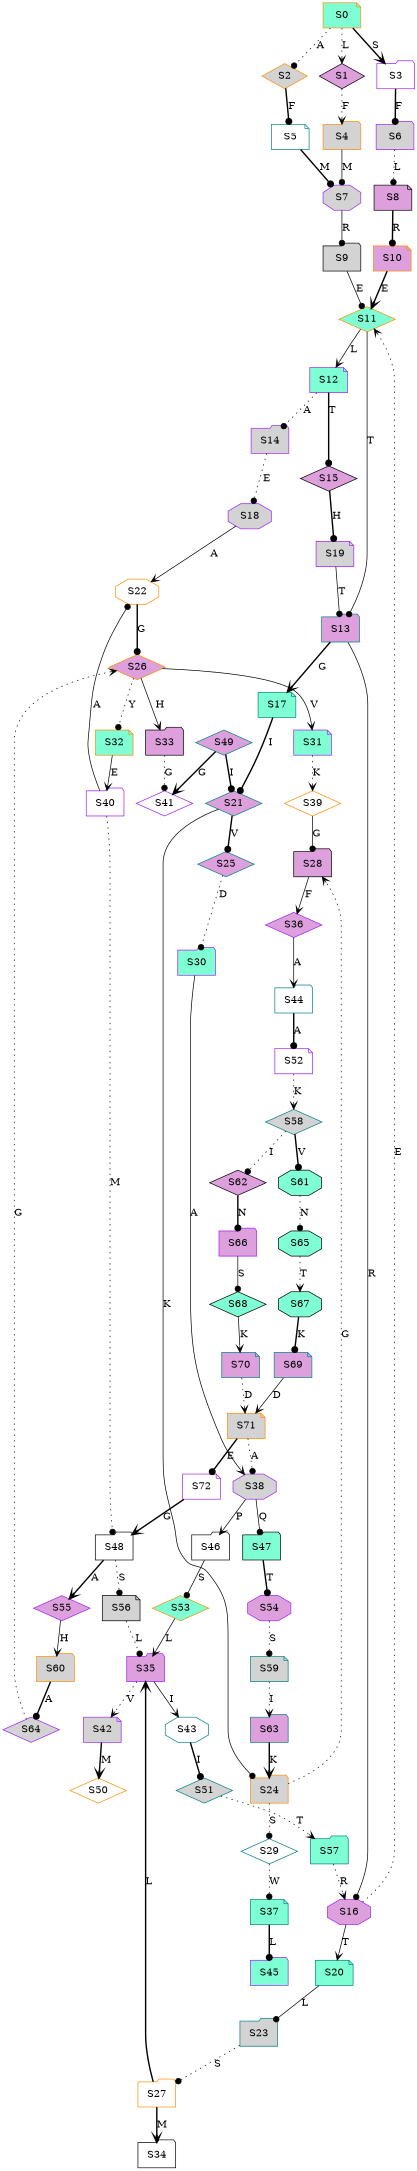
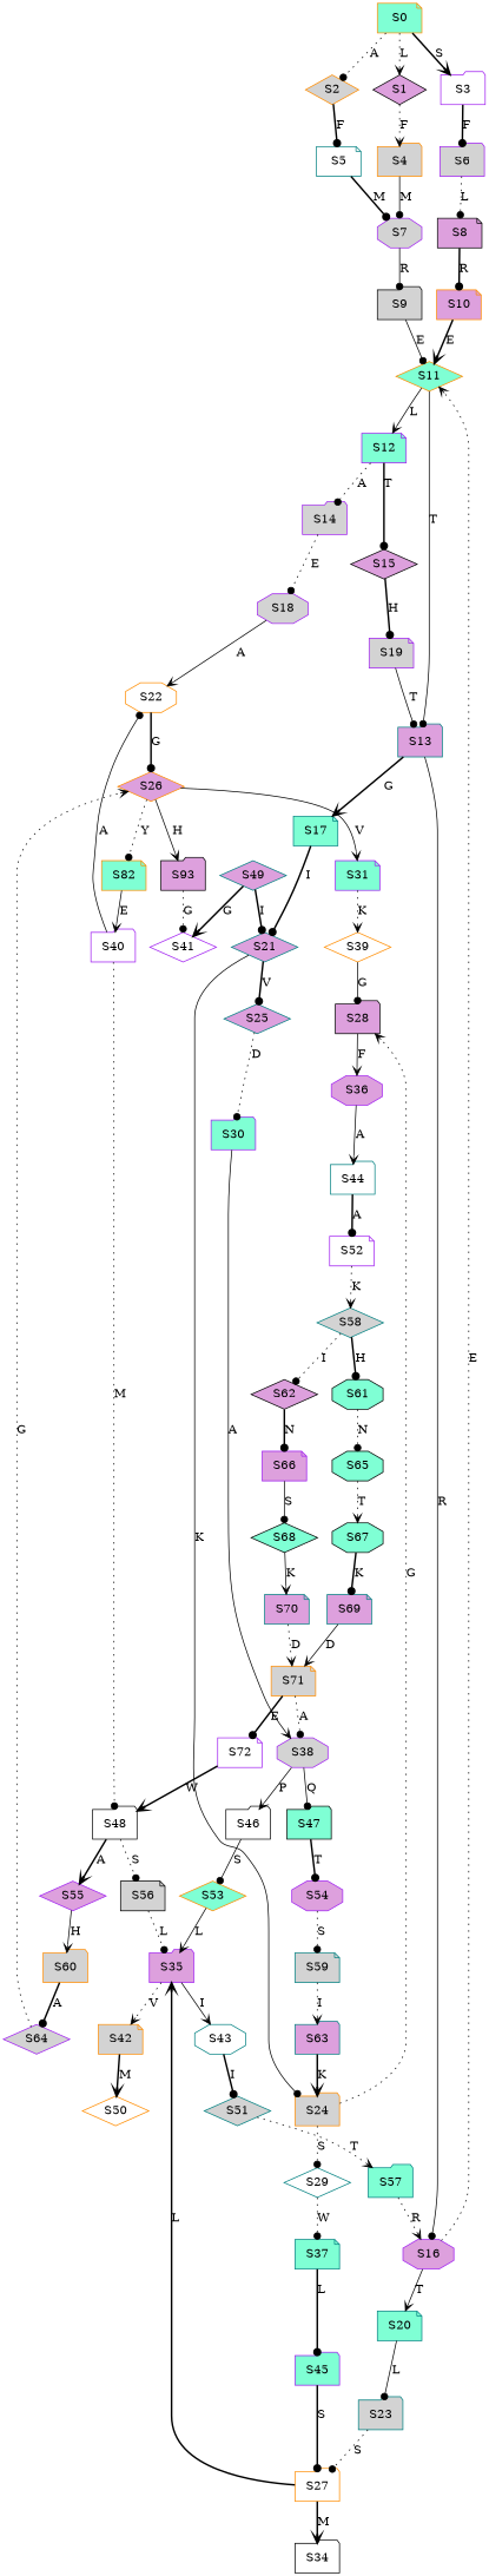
  strict digraph {
    node [color=purple fillcolor=plum shape=folder style=filled]
    edge [arrowhead=dot style=dotted]
    S0 [color=darkorange fillcolor=aquamarine shape=note]
    S1 [color=black shape=diamond]
    S2 [color=darkorange fillcolor=lightgrey shape=diamond]
    S3 [fillcolor=white]
    S4 [color=darkorange fillcolor=lightgrey]
    S5 [color=teal fillcolor=white shape=note]
    S6 [fillcolor=lightgrey]
    S7 [fillcolor=lightgrey shape=octagon]
    S8 [color=black shape=note]
    S9 [color=black fillcolor=lightgrey]
    S10 [color=darkorange shape=note]
    S11 [color=darkorange fillcolor=aquamarine shape=diamond]
    S12 [fillcolor=aquamarine shape=note]
    S13 [color=teal]
    S14 [fillcolor=lightgrey]
    S15 [color=black shape=diamond]
    S16 [shape=octagon]
    S17 [color=teal fillcolor=aquamarine shape=note]
    S18 [fillcolor=lightgrey shape=octagon]
    S19 [fillcolor=lightgrey shape=note]
    S20 [color=teal fillcolor=aquamarine shape=note]
    S21 [color=teal shape=diamond]
    S22 [color=darkorange fillcolor=white shape=octagon]
    S23 [color=teal fillcolor=lightgrey]
    S24 [color=darkorange fillcolor=lightgrey]
    S25 [color=teal shape=diamond]
    S26 [color=darkorange shape=diamond]
    S27 [color=darkorange fillcolor=white]
    S28 [color=black]
    S29 [color=teal fillcolor=white shape=diamond]
    S30 [fillcolor=aquamarine]
    S31 [fillcolor=aquamarine shape=note]
-   S32 [color=darkorange fillcolor=aquamarine shape=note]
-   S33 [color=black]
+   S32 [color=darkorange fillcolor=aquamarine shape=note label=S82]
+   S33 [color=black label=S93]
    S34 [color=black fillcolor=white]
    S35
-   S36 [shape=diamond]
+   S36 [shape=octagon]
    S37 [color=teal fillcolor=aquamarine shape=note]
    S38 [fillcolor=lightgrey shape=octagon]
    S39 [color=darkorange fillcolor=white shape=diamond]
    S40 [fillcolor=white]
    S41 [fillcolor=white shape=diamond]
-   S42 [fillcolor=lightgrey shape=note]
+   S42 [color=darkorange fillcolor=lightgrey shape=note]
    S43 [color=teal fillcolor=white shape=octagon]
    S44 [color=teal fillcolor=white]
    S45 [fillcolor=aquamarine]
    S46 [color=black fillcolor=white]
    S47 [color=black fillcolor=aquamarine]
    S48 [color=black fillcolor=white]
    S50 [color=darkorange fillcolor=white shape=diamond]
    S51 [color=teal fillcolor=lightgrey shape=diamond]
    S52 [fillcolor=white shape=note]
    S53 [color=darkorange fillcolor=aquamarine shape=diamond]
    S54 [shape=octagon]
    S55 [shape=diamond]
    S56 [color=black fillcolor=lightgrey shape=note]
    S49 [color=teal shape=diamond]
    S57 [color=teal fillcolor=aquamarine]
    S58 [color=teal fillcolor=lightgrey shape=diamond]
    S59 [color=teal fillcolor=lightgrey shape=note]
    S60 [color=darkorange fillcolor=lightgrey]
    S61 [color=black fillcolor=aquamarine shape=octagon]
    S62 [color=black shape=diamond]
    S63 [color=teal]
    S64 [fillcolor=lightgrey shape=diamond]
    S65 [color=black fillcolor=aquamarine shape=octagon]
-   S66
+   S66 [shape=note]
    S67 [color=black fillcolor=aquamarine shape=octagon]
    S68 [color=black fillcolor=aquamarine shape=diamond]
    S69 [color=teal shape=note]
    S70 [color=teal shape=note]
    S71 [color=darkorange fillcolor=lightgrey shape=note]
    S72 [fillcolor=white shape=note]
    S0 -> S1 [arrowhead=vee label=L]
    S0 -> S2 [label=A]
    S0 -> S3 [arrowhead=vee label=S style=bold]
    S1 -> S4 [arrowhead=vee label=F]
    S2 -> S5 [label=F style=bold]
    S3 -> S6 [label=F style=bold]
    S4 -> S7 [label=M style=solid]
    S5 -> S7 [label=M style=bold]
    S6 -> S8 [label=L]
    S7 -> S9 [label=R style=solid]
    S8 -> S10 [label=R style=bold]
    S9 -> S11 [label=E style=solid]
    S10 -> S11 [arrowhead=vee label=E style=bold]
    S11 -> S12 [arrowhead=vee label=L style=solid]
    S11 -> S13 [label=T style=solid]
    S12 -> S14 [label=A]
    S12 -> S15 [label=T style=bold]
    S13 -> S16 [label=R style=solid]
    S13 -> S17 [arrowhead=vee label=G style=bold]
    S14 -> S18 [label=E]
    S15 -> S19 [label=H style=bold]
    S16 -> S11 [arrowhead=vee label=E]
    S16 -> S20 [arrowhead=vee label=T style=solid]
    S17 -> S21 [label=I style=bold]
    S18 -> S22 [arrowhead=vee label=A style=solid]
    S19 -> S13 [label=T style=solid]
    S20 -> S23 [label=L style=solid]
    S21 -> S24 [label=K style=solid]
    S21 -> S25 [label=V style=bold]
    S22 -> S26 [label=G style=bold]
    S23 -> S27 [label=S]
    S24 -> S28 [arrowhead=vee label=G]
    S24 -> S29 [label=S]
    S25 -> S30 [label=D]
    S26 -> S31 [arrowhead=vee label=V style=solid]
    S26 -> S32 [label=Y]
    S26 -> S33 [arrowhead=vee label=H style=solid]
    S27 -> S34 [arrowhead=vee label=M style=bold]
    S27 -> S35 [arrowhead=vee label=L style=bold]
    S28 -> S36 [arrowhead=vee label=F style=solid]
    S29 -> S37 [label=W]
    S30 -> S38 [arrowhead=vee label=A style=solid]
    S31 -> S39 [arrowhead=vee label=K]
    S32 -> S40 [arrowhead=vee label=E style=solid]
    S33 -> S41 [label=G]
    S35 -> S42 [arrowhead=vee label=V]
    S35 -> S43 [arrowhead=vee label=I style=solid]
    S36 -> S44 [arrowhead=vee label=A style=solid]
    S37 -> S45 [label=L style=bold]
    S38 -> S46 [arrowhead=vee label=P style=solid]
    S38 -> S47 [label=Q style=solid]
    S39 -> S28 [label=G style=solid]
    S40 -> S22 [label=A style=solid]
    S40 -> S48 [label=M]
    S42 -> S50 [arrowhead=vee label=M style=bold]
    S43 -> S51 [label=I style=bold]
    S44 -> S52 [label=A style=bold]
+   S45 -> S27 [label=S style=bold]
    S46 -> S53 [label=S style=solid]
    S47 -> S54 [label=T style=bold]
    S48 -> S55 [arrowhead=vee label=A style=bold]
    S48 -> S56 [label=S]
    S51 -> S57 [arrowhead=vee label=T]
    S52 -> S58 [arrowhead=vee label=K]
    S53 -> S35 [arrowhead=vee label=L style=solid]
    S54 -> S59 [label=S]
    S55 -> S60 [arrowhead=vee label=H style=solid]
    S56 -> S35 [label=L]
    S49 -> S21 [label=I style=bold]
    S49 -> S41 [arrowhead=vee label=G style=bold]
    S57 -> S16 [arrowhead=vee label=R]
-   S58 -> S61 [label=V style=bold]
+   S58 -> S61 [label=H style=bold]
    S58 -> S62 [label=I]
    S59 -> S63 [arrowhead=vee label=I]
    S60 -> S64 [label=A style=bold]
    S61 -> S65 [label=N]
    S62 -> S66 [label=N style=bold]
    S63 -> S24 [arrowhead=vee label=K style=bold]
    S64 -> S26 [arrowhead=vee label=G]
    S65 -> S67 [arrowhead=vee label=T]
    S66 -> S68 [label=S style=solid]
    S67 -> S69 [label=K style=bold]
    S68 -> S70 [arrowhead=vee label=K style=solid]
    S69 -> S71 [arrowhead=vee label=D style=solid]
    S70 -> S71 [arrowhead=vee label=D]
    S71 -> S38 [label=A]
    S71 -> S72 [label=E style=bold]
-   S72 -> S48 [arrowhead=vee label=G style=bold]
+   S72 -> S48 [arrowhead=vee label=W style=bold]
  }
